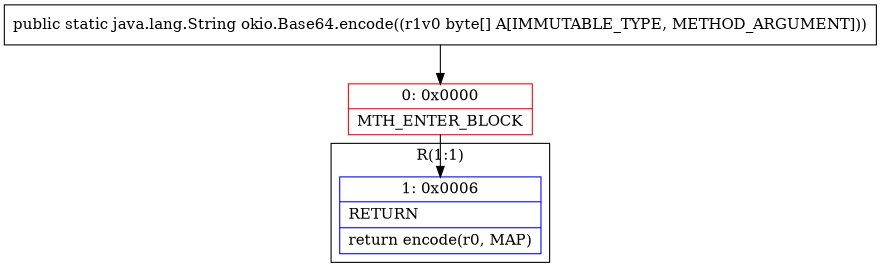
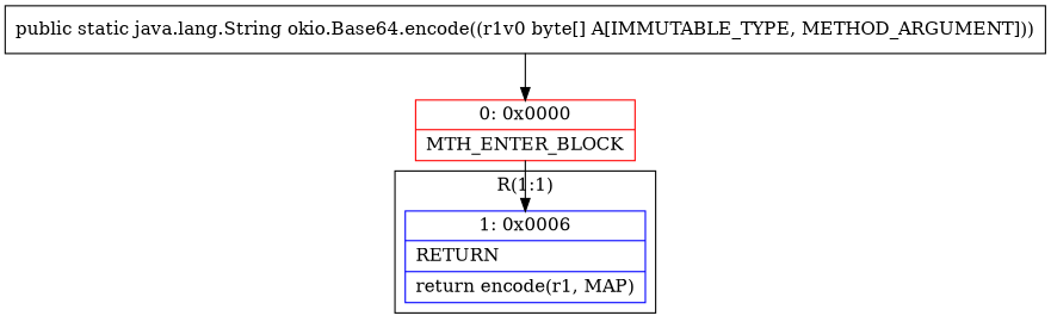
  digraph {
    node [shape=record]
-   n1 [color=blue label="{1\:\ 0x0006|RETURN\l|return encode(r0, MAP)\l}"]
+   n1 [color=blue label="{1\:\ 0x0006|RETURN\l|return encode(r1, MAP)\l}"]
    n2 [color=red label="{0\:\ 0x0000|MTH_ENTER_BLOCK\l}"]
    n3 [label="{public static java.lang.String okio.Base64.encode((r1v0 byte[] A[IMMUTABLE_TYPE, METHOD_ARGUMENT])) }"]
    subgraph cluster_1 {
      label="R(1:1)"
      n1
    }
    n2 -> n1
    n3 -> n2
  }
